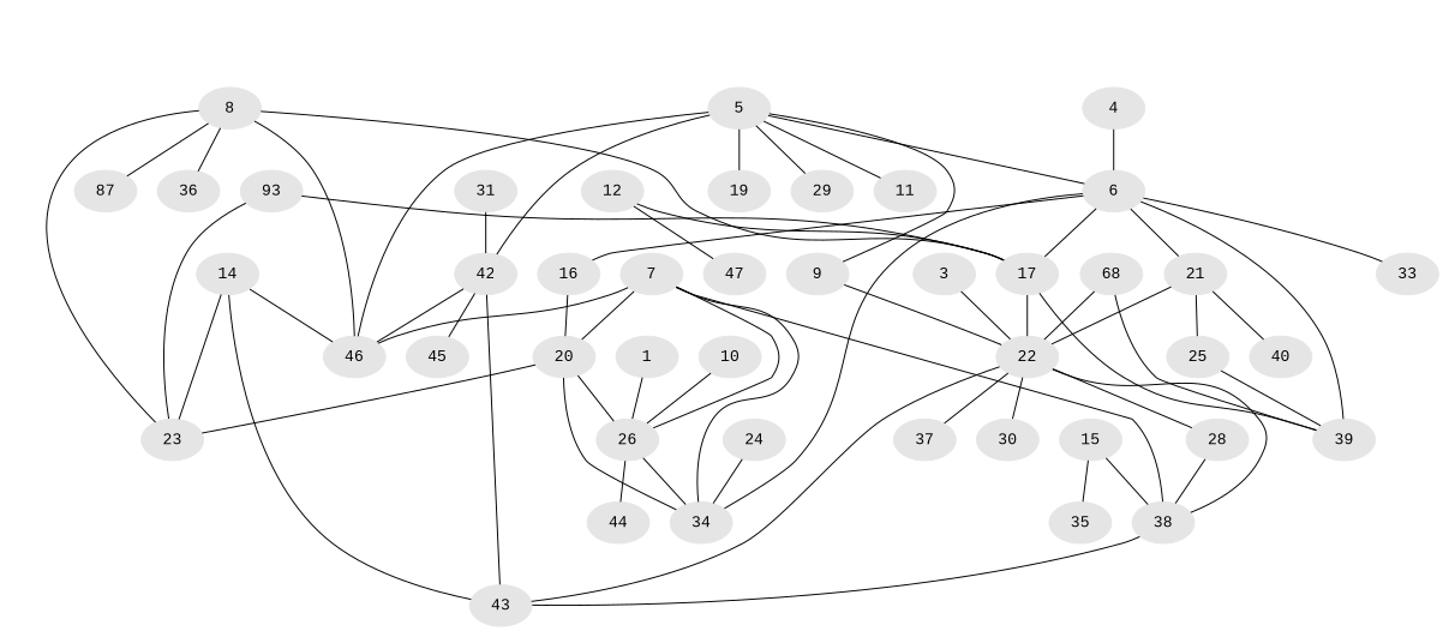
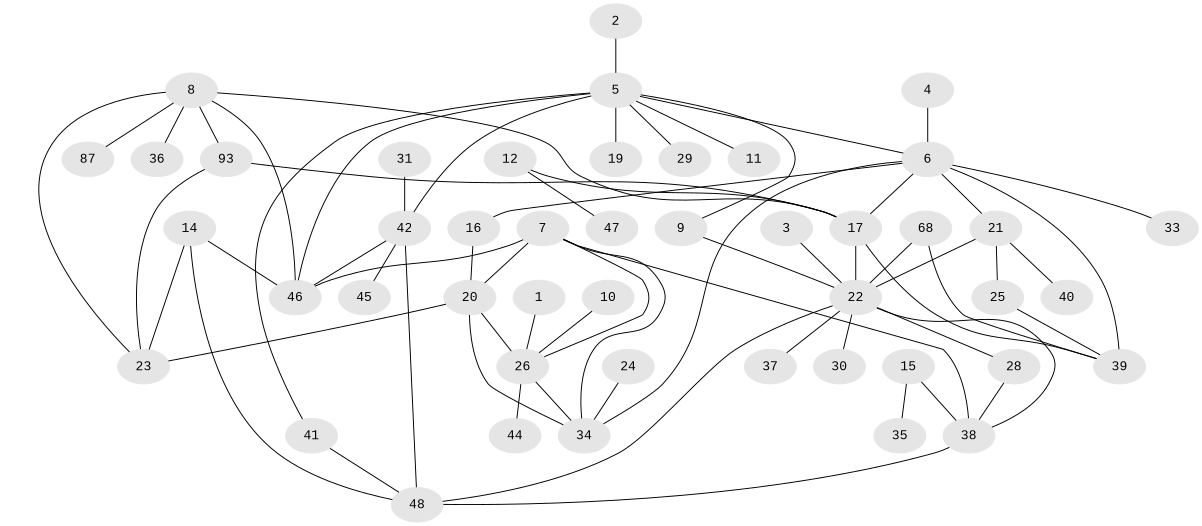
  graph {
    fontname="Liberation Mono"
    node [color=gray90 fontname="Liberation Mono" style=filled]
    edge [fontname="Liberation Mono" weight=1.0]
    1
    26
    34
    44
+   2
    5
    6
    9
    11
    19
    29
+   41
    42
    46
    3
    22
    38
-   43
+   43 [label=48]
    28
    30
    37
    4
    16
    17
    21
    33
    39
    45
    20
    40
    25
    7
    23
    8
    n35 [label=93]
    n36 [label=87]
    36
    10
    12
    47
    14
    15
    35
    n44 [label=68]
    24
    31
    1 -- 26
    26 -- 34
    26 -- 44
+   2 -- 5
    5 -- 6
    5 -- 9
    5 -- 11
    5 -- 19
    5 -- 29
+   5 -- 41
    5 -- 42 [weight=2.0]
    5 -- 46
    6 -- 34
    6 -- 16
    6 -- 17
    6 -- 21 [weight=2.0]
    6 -- 33
    6 -- 39
    9 -- 22
+   41 -- 43
    42 -- 46 [weight=2.0]
    42 -- 43
    42 -- 45
    3 -- 22
    22 -- 38
    22 -- 43
    22 -- 28
    22 -- 30
    22 -- 37
    38 -- 43
    28 -- 38
    4 -- 6
    16 -- 20
    17 -- 22
    17 -- 39
    21 -- 22
    21 -- 40
    21 -- 25 [weight=2.0]
    20 -- 26
    20 -- 34
    20 -- 23
    25 -- 39
    7 -- 26
    7 -- 34
    7 -- 46
    7 -- 38
    7 -- 20
    8 -- 46
    8 -- 17
    8 -- 23
+   8 -- n35
    8 -- n36
    8 -- 36
    n35 -- 17
    n35 -- 23
    10 -- 26
    12 -- 17
    12 -- 47
    14 -- 46
    14 -- 43
    14 -- 23
    15 -- 38
    15 -- 35
    n44 -- 22
    n44 -- 39
    24 -- 34
    31 -- 42
  }
